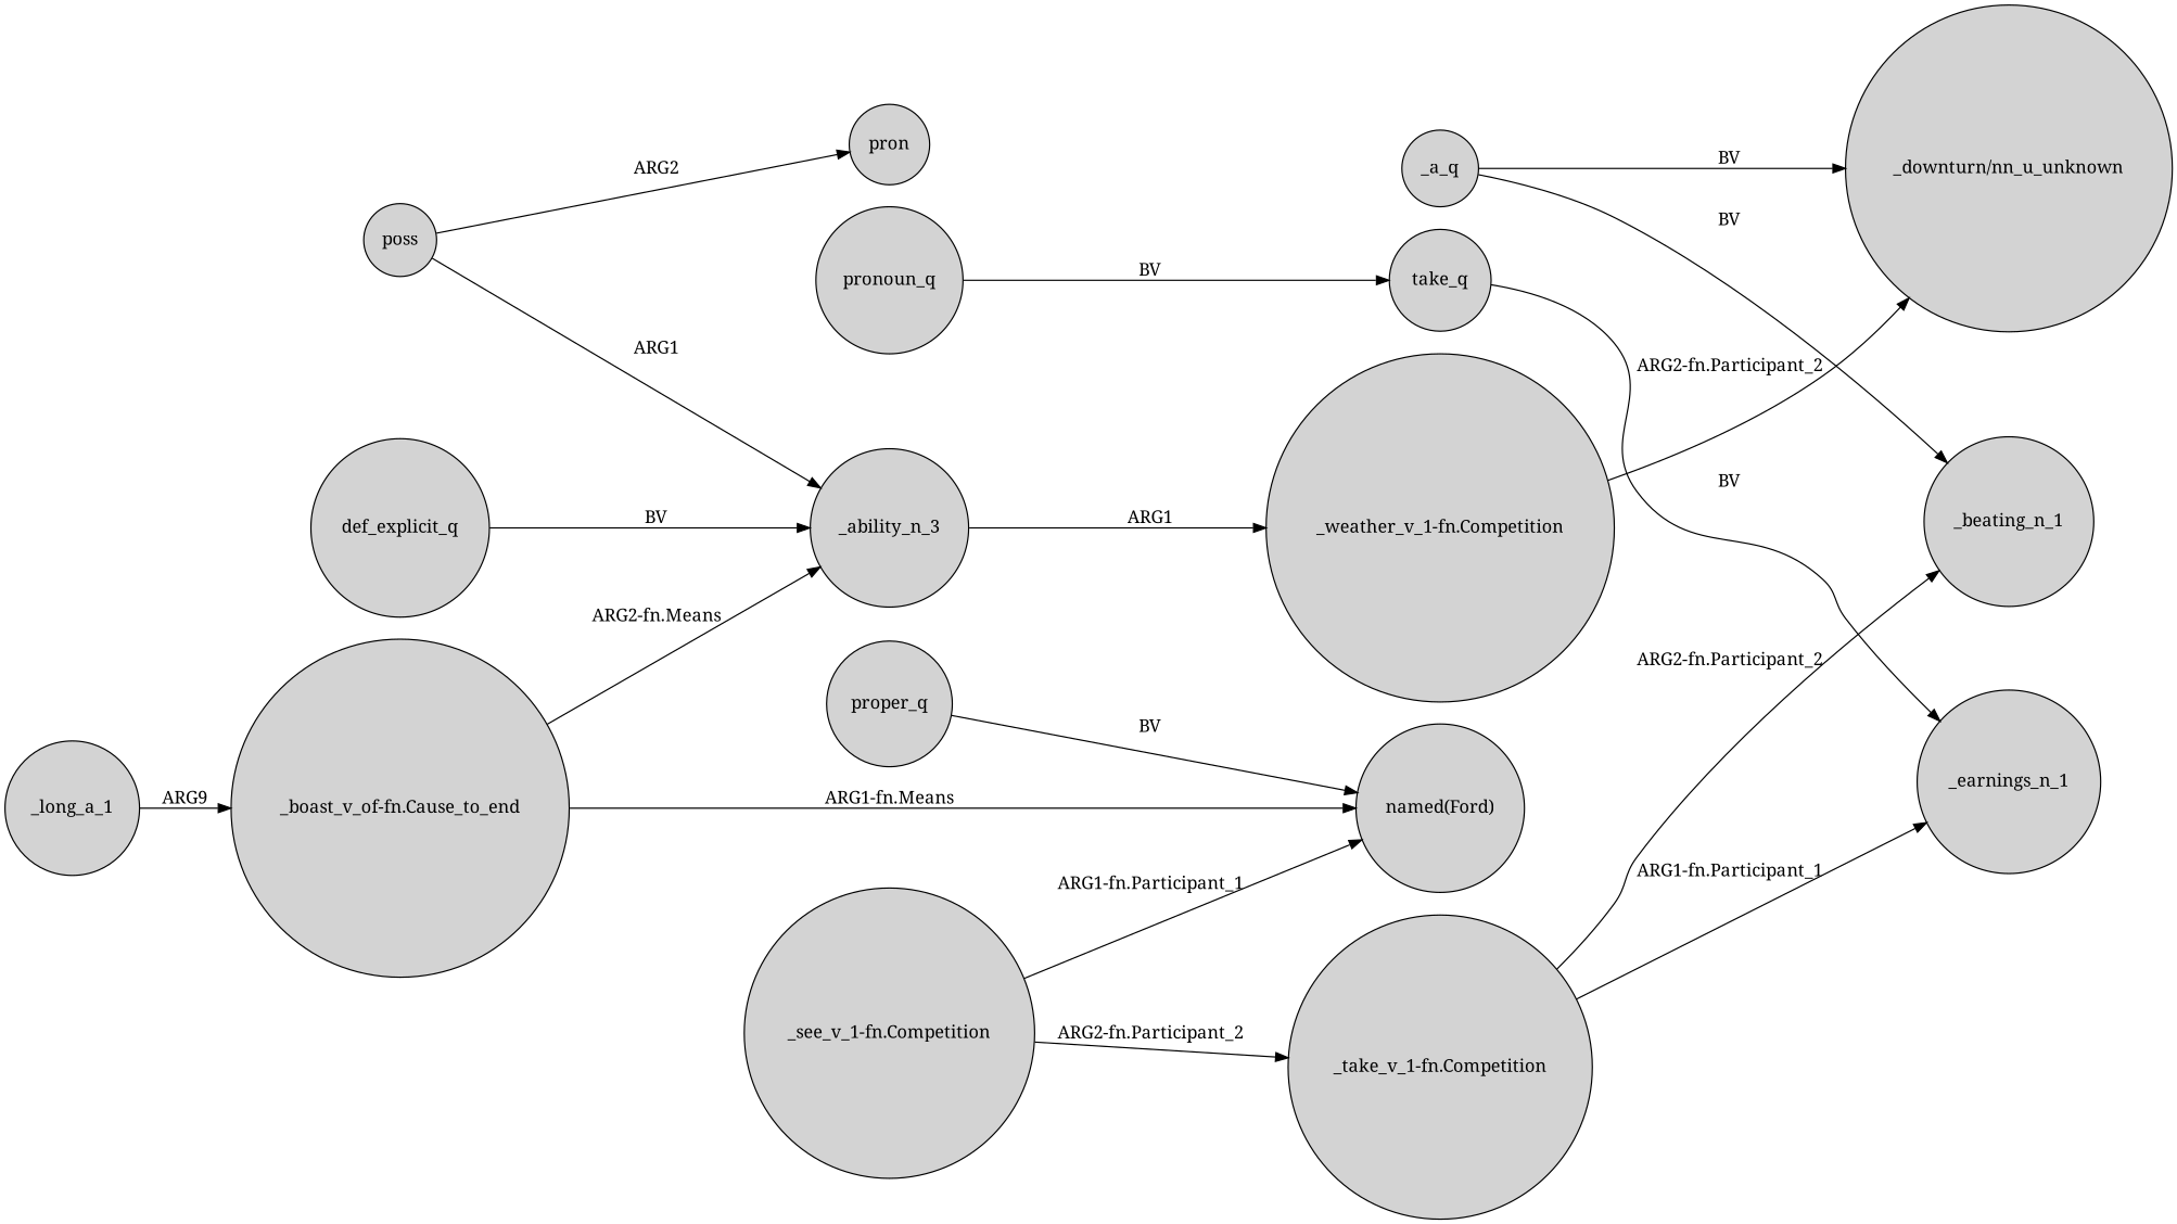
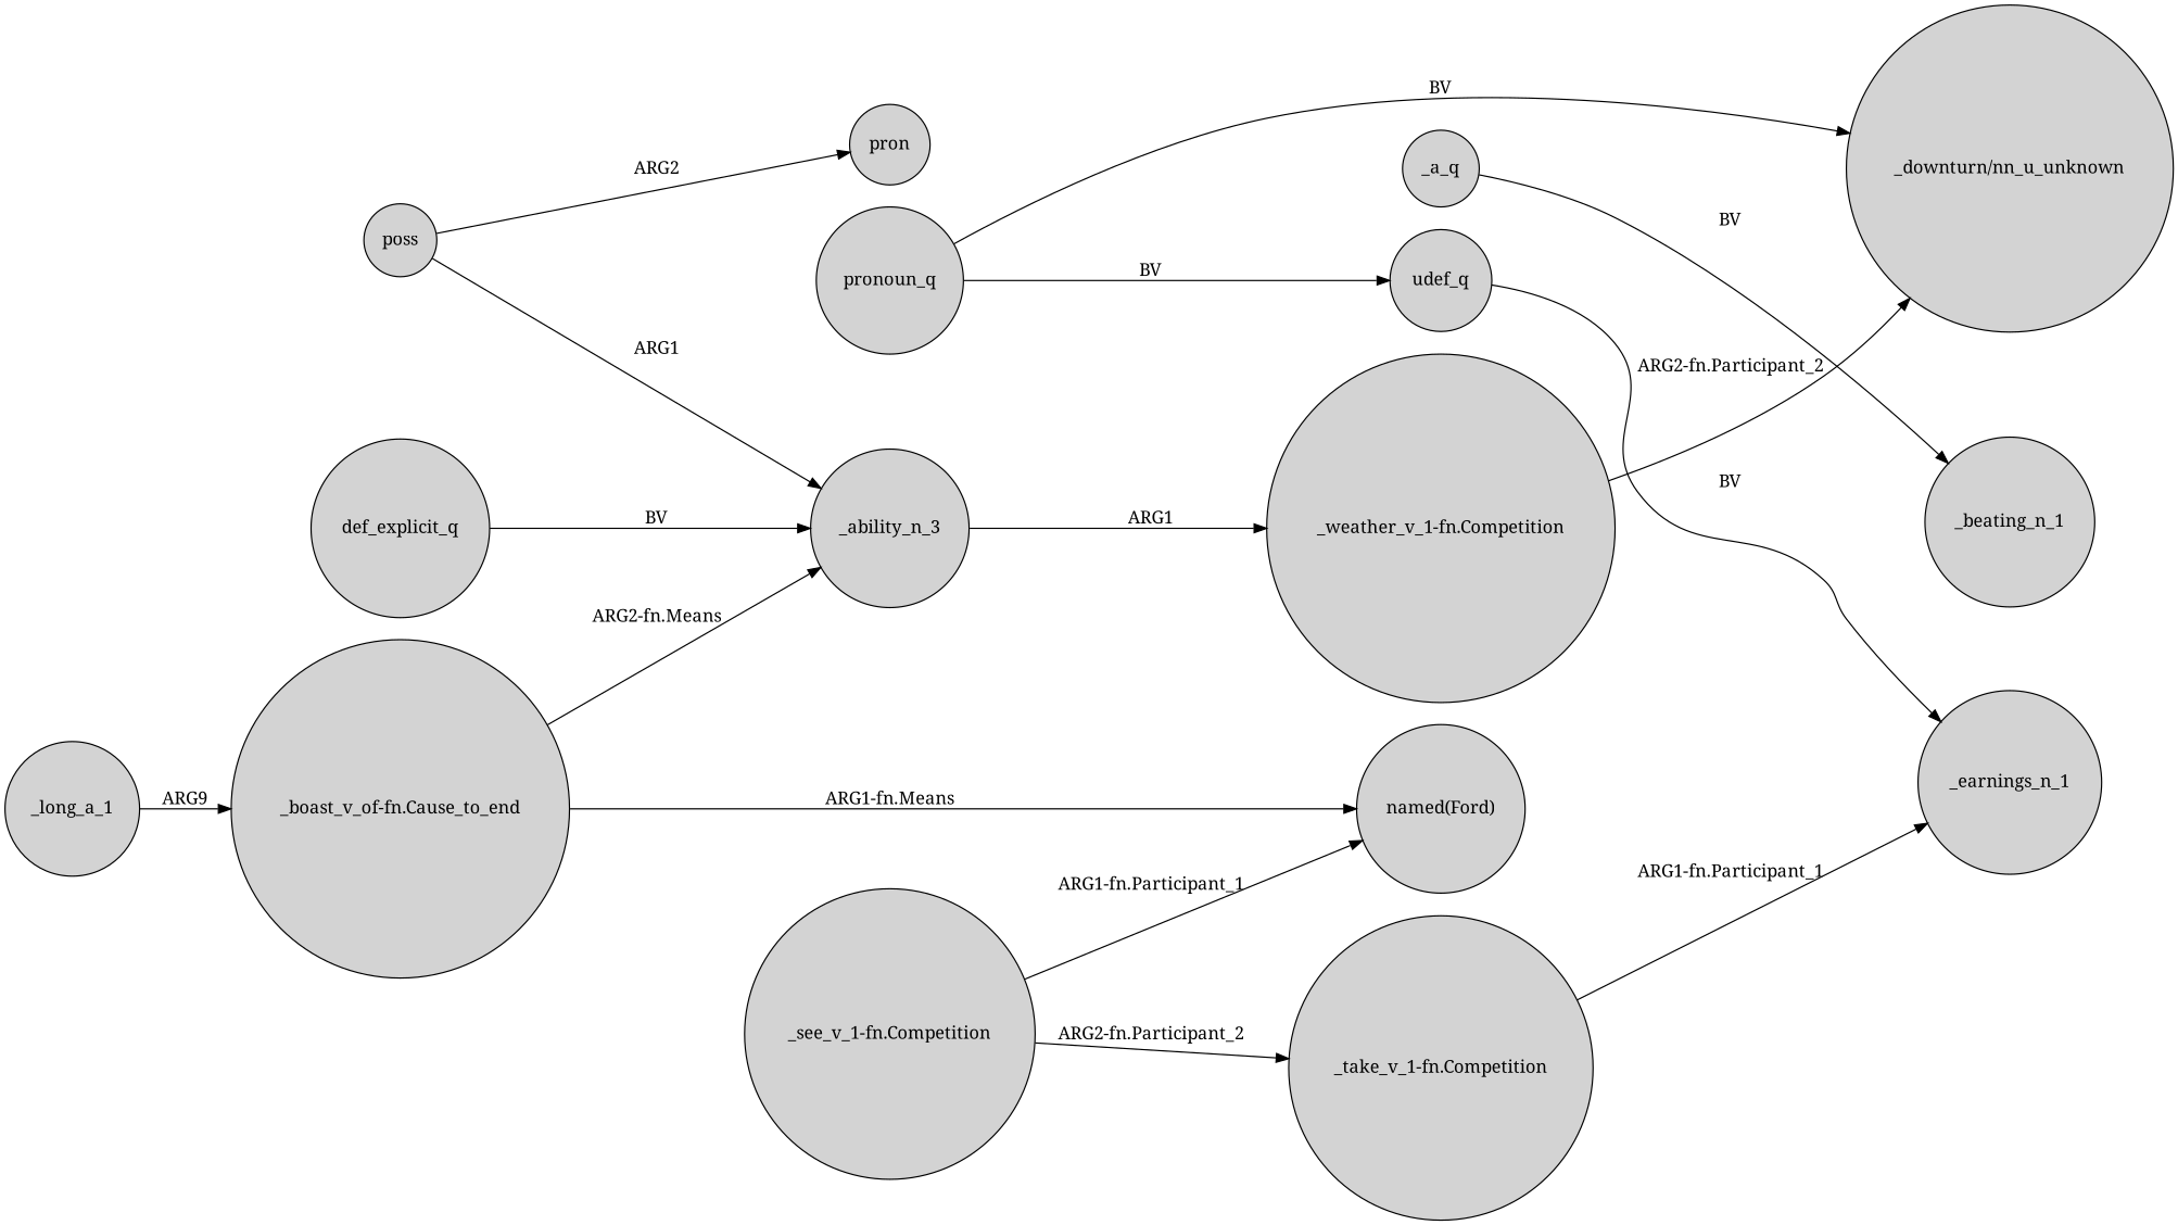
  digraph {
    fontname="Noto Serif"
    rankdir=LR
    node [fontname="Noto Serif" shape=circle style=filled]
    edge [fontname="Noto Serif"]
    n1 [label=_ability_n_3]
    "_boast_v_of-fn.Cause_to_end"
    "named(Ford)"
    "_weather_v_1-fn.Competition"
    "_downturn/nn_u_unknown"
-   udef_q [label=take_q]
+   udef_q
    _earnings_n_1
    _a_q
    _beating_n_1
    "_see_v_1-fn.Competition"
    "_take_v_1-fn.Competition"
-   proper_q
    poss
    pron
    pronoun_q
    _long_a_1
    def_explicit_q
    n1 -> "_weather_v_1-fn.Competition" [label=ARG1]
    "_boast_v_of-fn.Cause_to_end" -> n1 [label="ARG2-fn.Means"]
    "_boast_v_of-fn.Cause_to_end" -> "named(Ford)" [label="ARG1-fn.Means"]
    "_weather_v_1-fn.Competition" -> "_downturn/nn_u_unknown" [label="ARG2-fn.Participant_2"]
    udef_q -> _earnings_n_1 [label=BV]
-   _a_q -> "_downturn/nn_u_unknown" [label=BV]
+   pronoun_q -> "_downturn/nn_u_unknown" [label=BV]
    _a_q -> _beating_n_1 [label=BV]
    "_see_v_1-fn.Competition" -> "named(Ford)" [label="ARG1-fn.Participant_1"]
    "_see_v_1-fn.Competition" -> "_take_v_1-fn.Competition" [label="ARG2-fn.Participant_2"]
    "_take_v_1-fn.Competition" -> _earnings_n_1 [label="ARG1-fn.Participant_1"]
-   "_take_v_1-fn.Competition" -> _beating_n_1 [label="ARG2-fn.Participant_2"]
-   proper_q -> "named(Ford)" [label=BV]
    poss -> n1 [label=ARG1]
    poss -> pron [label=ARG2]
    pronoun_q -> udef_q [label=BV]
    _long_a_1 -> "_boast_v_of-fn.Cause_to_end" [label=ARG9]
    def_explicit_q -> n1 [label=BV]
  }
